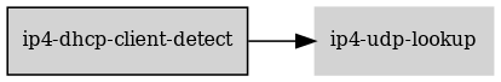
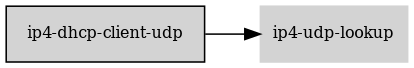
  digraph {
    rankdir=LR
    node [fillcolor=lightgray fontcolor=black fontsize=10 shape=box style=filled]
-   "ip4-dhcp-client-detect" [color=black]
+   "ip4-dhcp-client-detect" [color=black label="ip4-dhcp-client-udp"]
    "ip4-udp-lookup" [color=lightgray]
    "ip4-dhcp-client-detect" -> "ip4-udp-lookup" [fontsize=8]
  }
